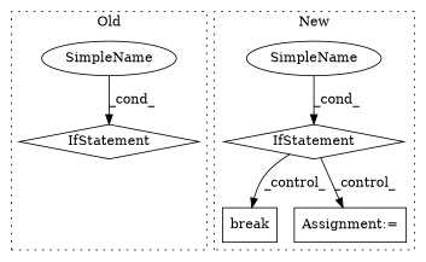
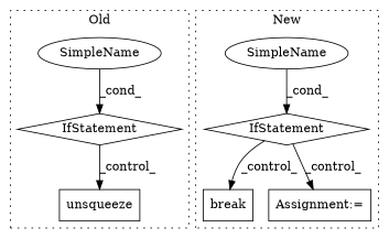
  digraph {
    node [a=25 shape=box]
+   n1 [a=32 l="10,1" label=unsqueeze s="7952,7963"]
    n2 [l=27 label=IfStatement s=8022 shape=diamond]
    n3 [a=42 l=5 label=SimpleName s=8044 shape=ellipse]
    n4 [a=10 l=6 label=break s=7048]
    n5 [l="4,2" label=IfStatement s="7006,7036" shape=diamond]
    n6 [a=42 label=SimpleName shape=ellipse]
    n7 [a=7 l=1 label="Assignment:=" s=7782]
    subgraph cluster_1 {
      label=Old
      style=dotted
+     n1
      n2
      n3
    }
    subgraph cluster_2 {
      label=New
      style=dotted
      n4
      n5
      n6
      n7
    }
+   n2 -> n1 [label=_control_]
    n3 -> n2 [label=_cond_]
    n5 -> n4 [label=_control_]
    n5 -> n7 [label=_control_]
    n6 -> n5 [label=_cond_]
  }
